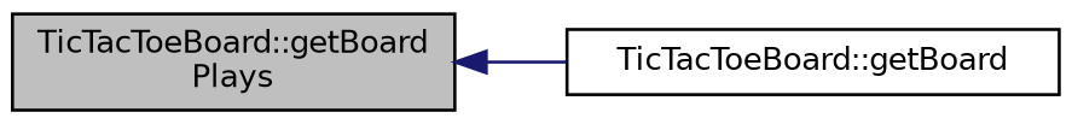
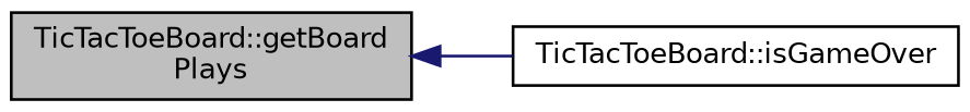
  digraph {
    rankdir=LR
    node [color=black fontname=Helvetica fontsize=10 shape=record style=filled]
    n1 [fillcolor=grey75 fontcolor=black height=0.2 label="TicTacToeBoard::getBoard\lPlays" width=0.4]
-   n2 [fillcolor=white height=0.2 label="TicTacToeBoard::getBoard" width=0.4]
+   n2 [fillcolor=white height=0.2 label="TicTacToeBoard::isGameOver" width=0.4]
    n1 -> n2 [color=midnightblue dir=back fontname=Helvetica fontsize=10 labelfontname=Helvetica labelfontsize=10 style=solid]
  }
